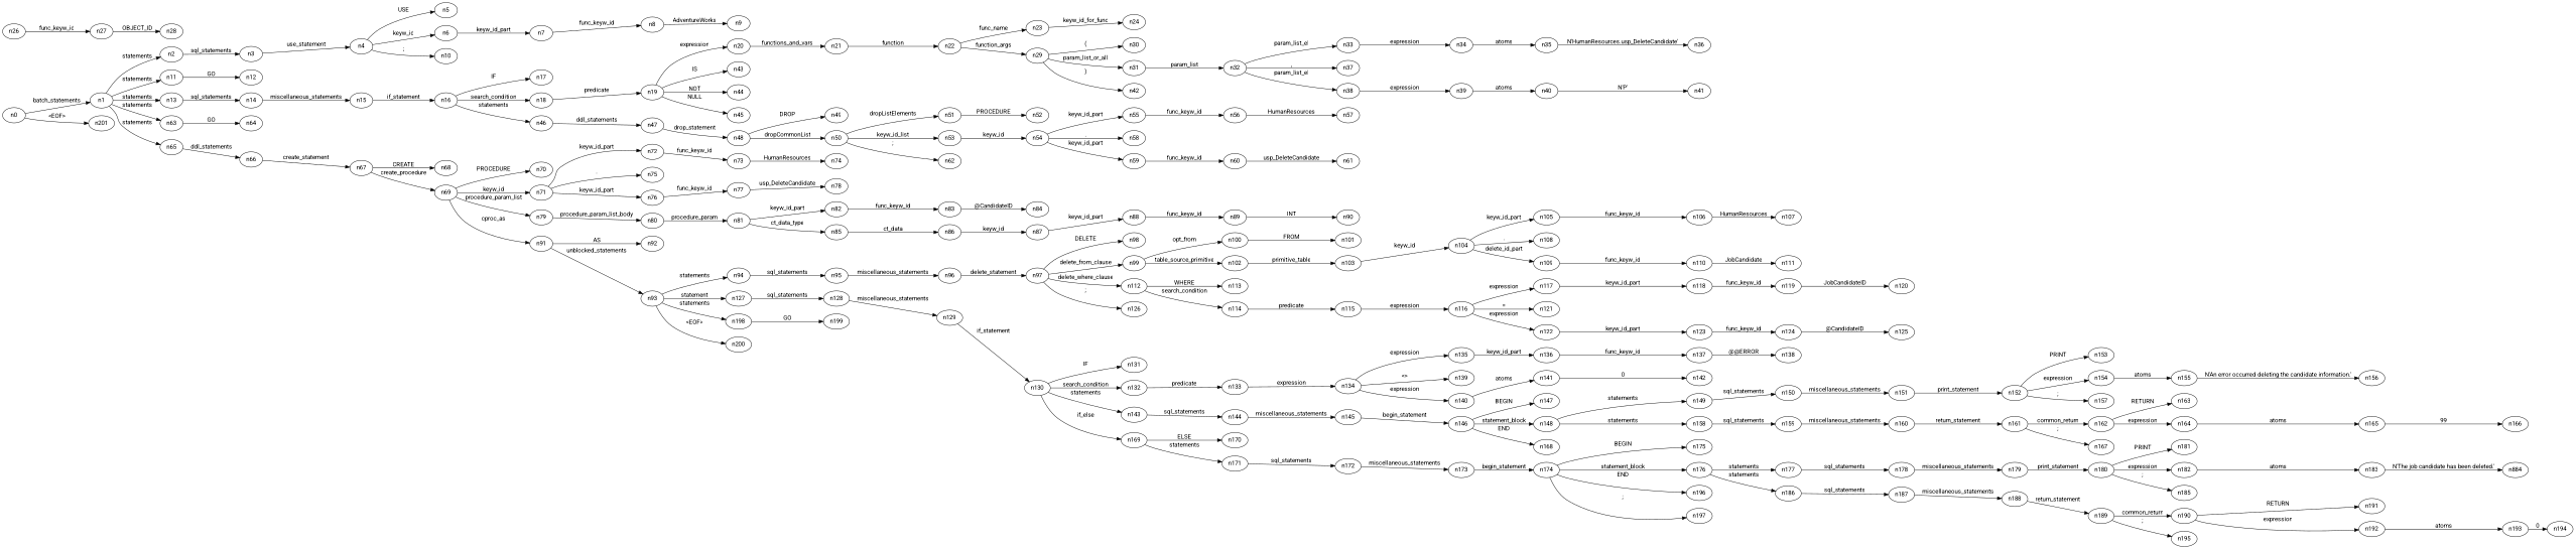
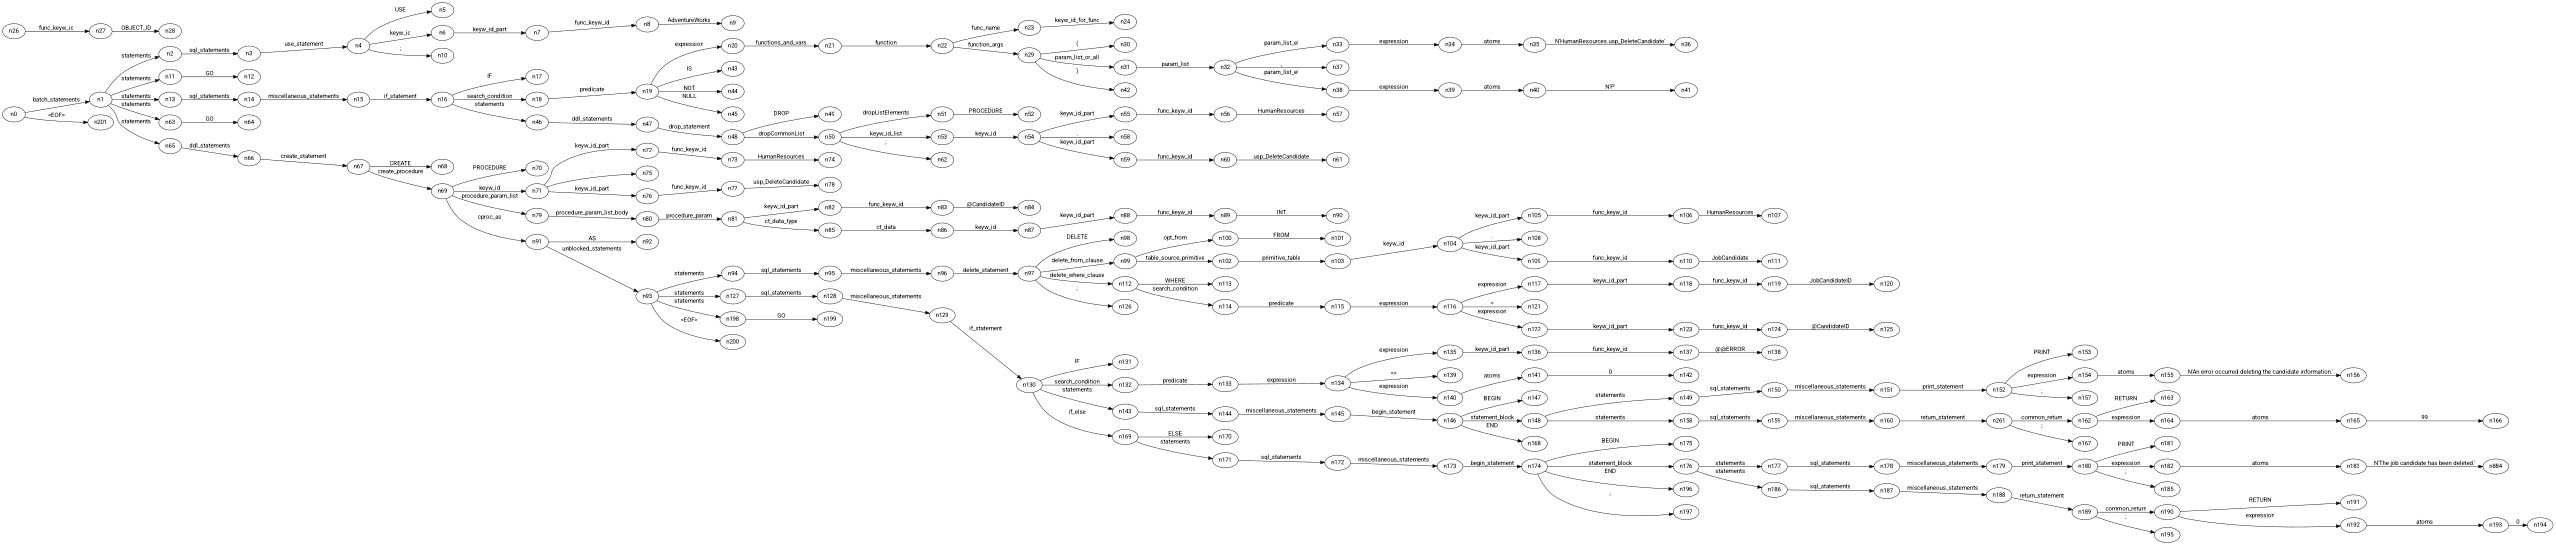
  digraph {
    fontname=Roboto
    rankdir=LR
    node [fontname=Roboto]
    edge [fontname=Roboto]
    n0
    n1
    n201
    n2
    n11
    n13
    n63
    n65
    n3
    n12
    n14
    n64
    n66
    n4
    n5
    n6
    n10
    n7
    n8
    n9
    n15
    n16
    n17
    n18
    n46
    n19
    n47
    n20
    n43
    n44
    n45
    n21
    n22
    n23
    n29
    n24
    n30
    n31
    n42
    n26
    n27
    n28
    n32
    n33
    n37
    n38
    n34
    n39
    n35
    n36
    n40
    n41
    n48
    n49
    n50
    n51
    n53
    n62
    n52
    n54
    n55
    n58
    n59
    n56
    n60
    n57
    n61
    n67
    n68
    n69
    n70
    n71
    n79
    n91
    n72
    n75
    n76
    n80
    n92
    n93
    n73
    n77
    n74
    n78
    n81
    n82
    n85
    n83
    n86
    n84
    n87
    n88
    n89
    n90
    n94
    n127
    n198
    n200
    n95
    n128
    n199
    n96
    n97
    n98
    n99
    n112
    n126
    n100
    n102
    n113
    n114
    n101
    n103
    n104
    n105
    n108
    n109
    n106
    n110
    n107
    n111
    n115
    n116
    n117
    n121
    n122
    n118
    n123
    n119
    n120
    n124
    n125
    n129
    n130
    n131
    n132
    n143
    n169
    n133
    n144
    n170
    n171
    n134
    n135
    n139
    n140
    n136
    n141
    n137
    n138
    n142
    n145
    n146
    n147
    n148
    n168
    n149
    n158
    n150
    n159
    n151
    n152
    n153
    n154
    n157
    n155
    n156
    n160
-   n161
+   n161 [label=n261]
    n162
    n167
    n163
    n164
    n165
    n166
    n172
    n173
    n174
    n175
    n176
    n196
    n197
    n177
    n186
    n178
    n187
    n179
    n180
    n181
    n182
    n185
    n183
    n184 [label=n884]
    n188
    n189
    n190
    n195
    n191
    n192
    n193
    n194
    n0 -> n1 [label=batch_statements]
    n0 -> n201 [label="<EOF>"]
    n1 -> n2 [label=statements]
    n1 -> n11 [label=statements]
    n1 -> n13 [label=statements]
    n1 -> n63 [label=statements]
    n1 -> n65 [label=statements]
    n2 -> n3 [label=sql_statements]
    n11 -> n12 [label=GO]
    n13 -> n14 [label=sql_statements]
    n63 -> n64 [label=GO]
    n65 -> n66 [label=ddl_statements]
    n3 -> n4 [label=use_statement]
    n14 -> n15 [label=miscellaneous_statements]
    n66 -> n67 [label=create_statement]
    n4 -> n5 [label=USE]
    n4 -> n6 [label=keyw_id]
    n4 -> n10 [label=";"]
    n6 -> n7 [label=keyw_id_part]
    n7 -> n8 [label=func_keyw_id]
    n8 -> n9 [label=AdventureWorks]
    n15 -> n16 [label=if_statement]
    n16 -> n17 [label=IF]
    n16 -> n18 [label=search_condition]
    n16 -> n46 [label=statements]
    n18 -> n19 [label=predicate]
    n46 -> n47 [label=ddl_statements]
    n19 -> n20 [label=expression]
    n19 -> n43 [label=IS]
    n19 -> n44 [label=NOT]
    n19 -> n45 [label=NULL]
    n47 -> n48 [label=drop_statement]
    n20 -> n21 [label=functions_and_vars]
    n21 -> n22 [label=function]
    n22 -> n23 [label=func_name]
    n22 -> n29 [label=function_args]
    n23 -> n24 [label=keyw_id_for_func]
    n29 -> n30 [label="("]
    n29 -> n31 [label=param_list_or_all]
    n29 -> n42 [label=")"]
    n31 -> n32 [label=param_list]
    n26 -> n27 [label=func_keyw_id]
    n27 -> n28 [label=OBJECT_ID]
    n32 -> n33 [label=param_list_el]
    n32 -> n37 [label=","]
    n32 -> n38 [label=param_list_el]
    n33 -> n34 [label=expression]
    n38 -> n39 [label=expression]
    n34 -> n35 [label=atoms]
    n39 -> n40 [label=atoms]
    n35 -> n36 [label="N'HumanResources.usp_DeleteCandidate'"]
    n40 -> n41 [label="N'P'"]
    n48 -> n49 [label=DROP]
    n48 -> n50 [label=dropCommonList]
    n50 -> n51 [label=dropListElements]
    n50 -> n53 [label=keyw_id_list]
    n50 -> n62 [label=";"]
    n51 -> n52 [label=PROCEDURE]
    n53 -> n54 [label=keyw_id]
    n54 -> n55 [label=keyw_id_part]
    n54 -> n58 [label="."]
    n54 -> n59 [label=keyw_id_part]
    n55 -> n56 [label=func_keyw_id]
    n59 -> n60 [label=func_keyw_id]
    n56 -> n57 [label=HumanResources]
    n60 -> n61 [label=usp_DeleteCandidate]
    n67 -> n68 [label=CREATE]
    n67 -> n69 [label=create_procedure]
    n69 -> n70 [label=PROCEDURE]
    n69 -> n71 [label=keyw_id]
    n69 -> n79 [label=procedure_param_list]
    n69 -> n91 [label=cproc_as]
    n71 -> n72 [label=keyw_id_part]
    n71 -> n75 [label="."]
    n71 -> n76 [label=keyw_id_part]
    n79 -> n80 [label=procedure_param_list_body]
    n91 -> n92 [label=AS]
    n91 -> n93 [label=unblocked_statements]
    n72 -> n73 [label=func_keyw_id]
    n76 -> n77 [label=func_keyw_id]
    n80 -> n81 [label=procedure_param]
    n93 -> n94 [label=statements]
-   n93 -> n127 [label=statement]
+   n93 -> n127 [label=statements]
    n93 -> n198 [label=statements]
    n93 -> n200 [label="<EOF>"]
    n73 -> n74 [label=HumanResources]
    n77 -> n78 [label=usp_DeleteCandidate]
    n81 -> n82 [label=keyw_id_part]
    n81 -> n85 [label=ct_data_type]
    n82 -> n83 [label=func_keyw_id]
    n85 -> n86 [label=ct_data]
    n83 -> n84 [label="@CandidateID"]
    n86 -> n87 [label=keyw_id]
    n87 -> n88 [label=keyw_id_part]
    n88 -> n89 [label=func_keyw_id]
    n89 -> n90 [label=INT]
    n94 -> n95 [label=sql_statements]
    n127 -> n128 [label=sql_statements]
    n198 -> n199 [label=GO]
    n95 -> n96 [label=miscellaneous_statements]
    n128 -> n129 [label=miscellaneous_statements]
    n96 -> n97 [label=delete_statement]
    n97 -> n98 [label=DELETE]
    n97 -> n99 [label=delete_from_clause]
    n97 -> n112 [label=delete_where_clause]
    n97 -> n126 [label=";"]
    n99 -> n100 [label=opt_from]
    n99 -> n102 [label=table_source_primitive]
    n112 -> n113 [label=WHERE]
    n112 -> n114 [label=search_condition]
    n100 -> n101 [label=FROM]
    n102 -> n103 [label=primitive_table]
    n114 -> n115 [label=predicate]
    n103 -> n104 [label=keyw_id]
    n104 -> n105 [label=keyw_id_part]
    n104 -> n108 [label="."]
-   n104 -> n109 [label=delete_id_part]
+   n104 -> n109 [label=keyw_id_part]
    n105 -> n106 [label=func_keyw_id]
    n109 -> n110 [label=func_keyw_id]
    n106 -> n107 [label=HumanResources]
    n110 -> n111 [label=JobCandidate]
    n115 -> n116 [label=expression]
    n116 -> n117 [label=expression]
    n116 -> n121 [label="="]
    n116 -> n122 [label=expression]
    n117 -> n118 [label=keyw_id_part]
    n122 -> n123 [label=keyw_id_part]
    n118 -> n119 [label=func_keyw_id]
    n123 -> n124 [label=func_keyw_id]
    n119 -> n120 [label=JobCandidateID]
    n124 -> n125 [label="@CandidateID"]
    n129 -> n130 [label=if_statement]
    n130 -> n131 [label=IF]
    n130 -> n132 [label=search_condition]
    n130 -> n143 [label=statements]
    n130 -> n169 [label=if_else]
    n132 -> n133 [label=predicate]
    n143 -> n144 [label=sql_statements]
    n169 -> n170 [label=ELSE]
    n169 -> n171 [label=statements]
    n133 -> n134 [label=expression]
    n144 -> n145 [label=miscellaneous_statements]
    n171 -> n172 [label=sql_statements]
    n134 -> n135 [label=expression]
    n134 -> n139 [label="<>"]
    n134 -> n140 [label=expression]
    n135 -> n136 [label=keyw_id_part]
    n140 -> n141 [label=atoms]
    n136 -> n137 [label=func_keyw_id]
    n141 -> n142 [label=0]
    n137 -> n138 [label="@@ERROR"]
    n145 -> n146 [label=begin_statement]
    n146 -> n147 [label=BEGIN]
    n146 -> n148 [label=statement_block]
    n146 -> n168 [label=END]
    n148 -> n149 [label=statements]
    n148 -> n158 [label=statements]
    n149 -> n150 [label=sql_statements]
    n158 -> n159 [label=sql_statements]
    n150 -> n151 [label=miscellaneous_statements]
    n159 -> n160 [label=miscellaneous_statements]
    n151 -> n152 [label=print_statement]
    n152 -> n153 [label=PRINT]
    n152 -> n154 [label=expression]
    n152 -> n157 [label=";"]
    n154 -> n155 [label=atoms]
    n155 -> n156 [label="N'An error occurred deleting the candidate information.'"]
    n160 -> n161 [label=return_statement]
    n161 -> n162 [label=common_return]
    n161 -> n167 [label=";"]
    n162 -> n163 [label=RETURN]
    n162 -> n164 [label=expression]
    n164 -> n165 [label=atoms]
    n165 -> n166 [label=99]
    n172 -> n173 [label=miscellaneous_statements]
    n173 -> n174 [label=begin_statement]
    n174 -> n175 [label=BEGIN]
    n174 -> n176 [label=statement_block]
    n174 -> n196 [label=END]
    n174 -> n197 [label=";"]
    n176 -> n177 [label=statements]
    n176 -> n186 [label=statements]
    n177 -> n178 [label=sql_statements]
    n186 -> n187 [label=sql_statements]
    n178 -> n179 [label=miscellaneous_statements]
    n187 -> n188 [label=miscellaneous_statements]
    n179 -> n180 [label=print_statement]
    n180 -> n181 [label=PRINT]
    n180 -> n182 [label=expression]
    n180 -> n185 [label=";"]
    n182 -> n183 [label=atoms]
    n183 -> n184 [label="N'The job candidate has been deleted.'"]
    n188 -> n189 [label=return_statement]
    n189 -> n190 [label=common_return]
    n189 -> n195 [label=";"]
    n190 -> n191 [label=RETURN]
    n190 -> n192 [label=expression]
    n192 -> n193 [label=atoms]
    n193 -> n194 [label=0]
  }
